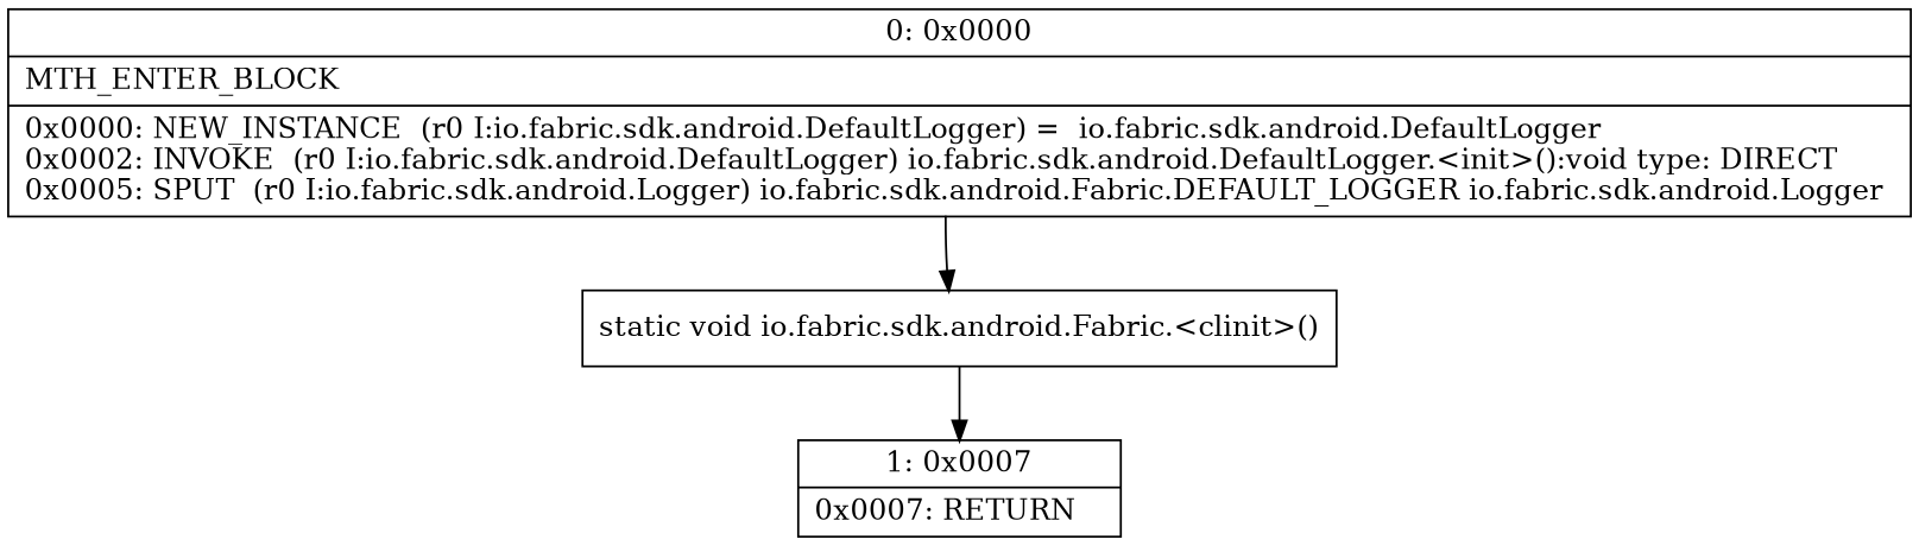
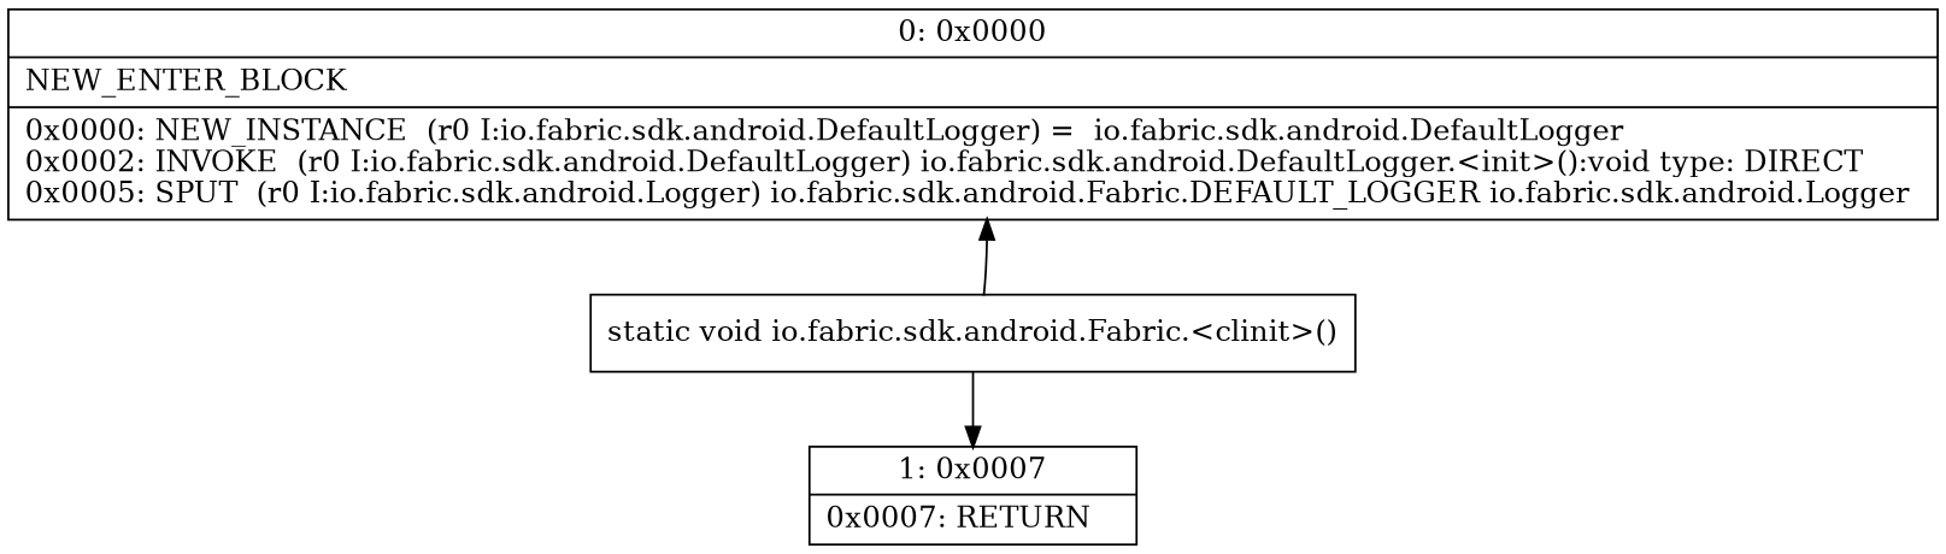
  digraph {
    node [shape=record]
-   n1 [label="{0\:\ 0x0000|MTH_ENTER_BLOCK\l|0x0000: NEW_INSTANCE  (r0 I:io.fabric.sdk.android.DefaultLogger) =  io.fabric.sdk.android.DefaultLogger \l0x0002: INVOKE  (r0 I:io.fabric.sdk.android.DefaultLogger) io.fabric.sdk.android.DefaultLogger.\<init\>():void type: DIRECT \l0x0005: SPUT  (r0 I:io.fabric.sdk.android.Logger) io.fabric.sdk.android.Fabric.DEFAULT_LOGGER io.fabric.sdk.android.Logger \l}"]
+   n1 [label="{0\:\ 0x0000|NEW_ENTER_BLOCK\l|0x0000: NEW_INSTANCE  (r0 I:io.fabric.sdk.android.DefaultLogger) =  io.fabric.sdk.android.DefaultLogger \l0x0002: INVOKE  (r0 I:io.fabric.sdk.android.DefaultLogger) io.fabric.sdk.android.DefaultLogger.\<init\>():void type: DIRECT \l0x0005: SPUT  (r0 I:io.fabric.sdk.android.Logger) io.fabric.sdk.android.Fabric.DEFAULT_LOGGER io.fabric.sdk.android.Logger \l}"]
    n2 [label="{1\:\ 0x0007|0x0007: RETURN   \l}"]
    n3 [label="{static void io.fabric.sdk.android.Fabric.\<clinit\>() }"]
-   n1 -> n3
+   n3 -> n1
    n3 -> n2
  }
